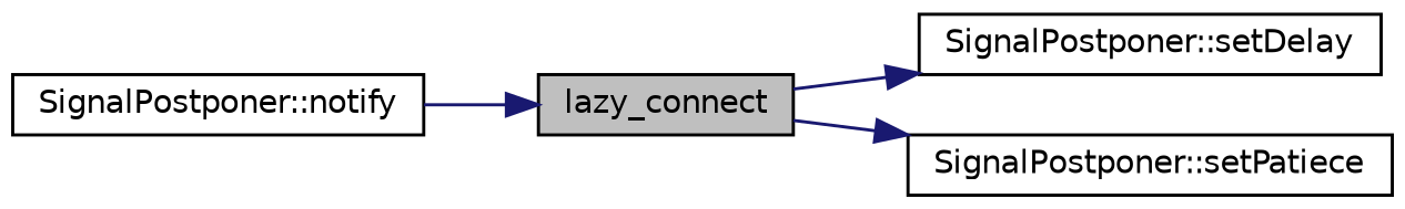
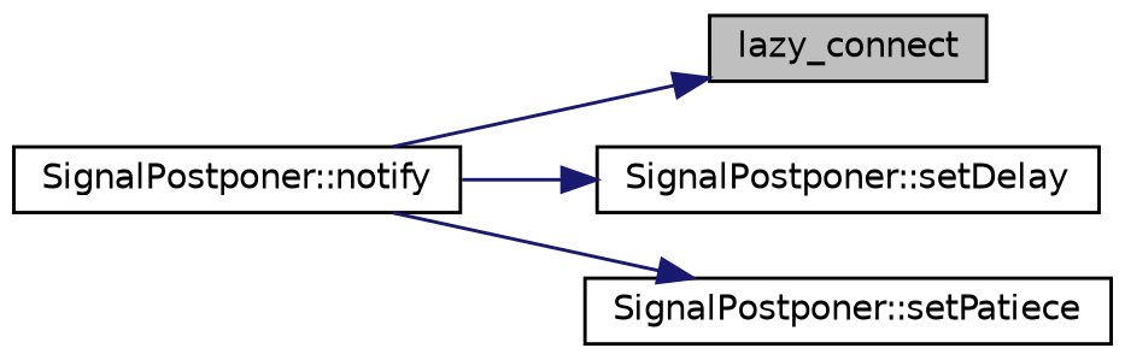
  digraph {
    rankdir=LR
    node [color=black fillcolor=white fontname=Helvetica fontsize=10 shape=record style=filled]
    edge [color=midnightblue fontname=Helvetica fontsize=10 labelfontname=Helvetica labelfontsize=10 style=solid]
    n1 [fillcolor=grey75 fontcolor=black height=0.2 label=lazy_connect width=0.4]
    n2 [height=0.2 label="SignalPostponer::setDelay" width=0.4]
    n3 [height=0.2 label="SignalPostponer::setPatiece" width=0.4]
    n4 [height=0.2 label="SignalPostponer::notify" width=0.4]
-   n1 -> n2
-   n1 -> n3
+   n4 -> n2
+   n4 -> n3
    n4 -> n1
  }
